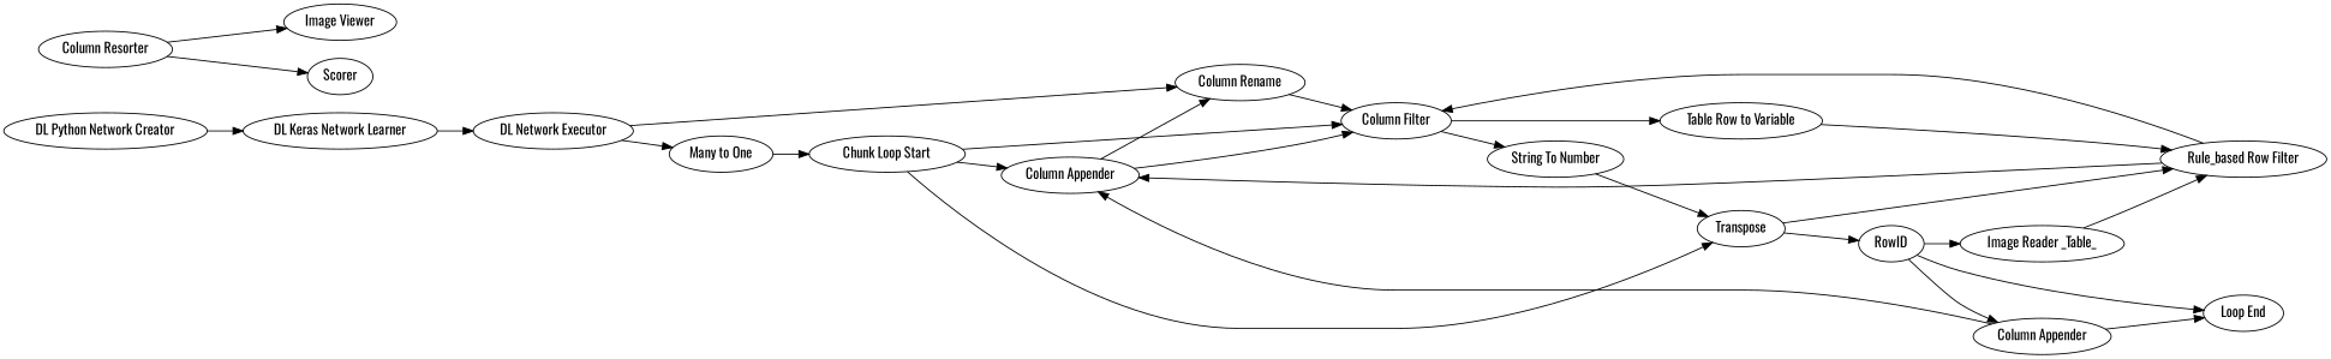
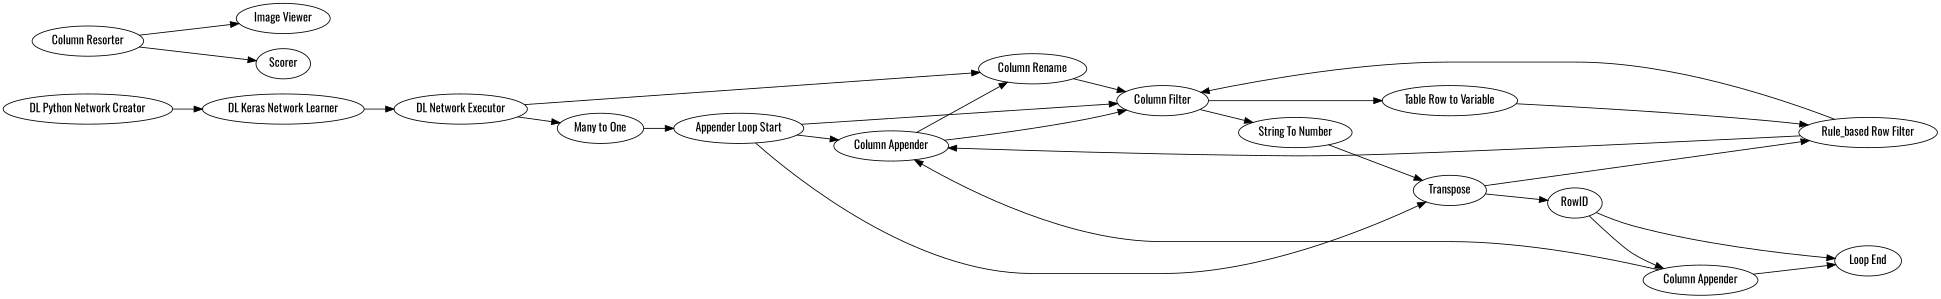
  digraph {
    fontname=Oswald
    rankdir=LR
    node [fontname=Oswald]
    edge [fontname=Oswald]
    n1 [label="Column Appender"]
    n2 [label="Column Rename"]
    n3 [label="Column Filter"]
    n4 [label="String To Number"]
    n5 [label="Table Row to Variable"]
    n6 [label="DL Network Executor"]
    n7 [label="Many to One"]
-   n8 [label="Chunk Loop Start"]
+   n8 [label="Appender Loop Start"]
    n9 [label=Transpose]
    n10 [label="Rule_based Row Filter"]
    n11 [label=RowID]
    n12 [label="Column Resorter"]
    n13 [label="Image Viewer"]
    n14 [label=Scorer]
    n15 [label="Loop End"]
    n16 [label="DL Keras Network Learner"]
-   n17 [label="Image Reader _Table_"]
    n18 [label="Column Appender"]
    n19 [label="DL Python Network Creator"]
    n1 -> n2
    n1 -> n3
    n2 -> n3
    n3 -> n4
    n3 -> n5
    n4 -> n9
    n5 -> n10
    n6 -> n2
    n6 -> n7
    n7 -> n8
    n8 -> n1
    n8 -> n3
    n8 -> n9
    n9 -> n10
    n9 -> n11
    n10 -> n1
    n10 -> n3
    n11 -> n15
-   n11 -> n17
    n11 -> n18
    n12 -> n13
    n12 -> n14
    n16 -> n6
-   n17 -> n10
    n18 -> n1
    n18 -> n15
    n19 -> n16
  }
